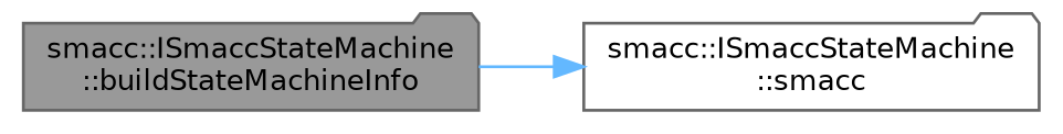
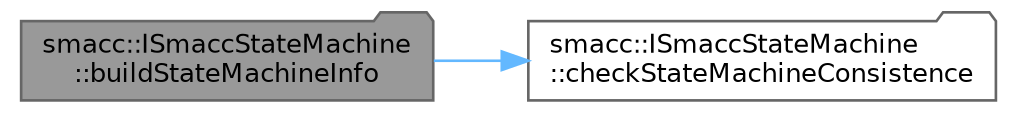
  digraph {
    rankdir=LR
    node [fontname=Helvetica fontsize=10 shape=folder style=filled]
    n1 [color=gray40 fillcolor=grey60 fontcolor=black height=0.2 label="smacc::ISmaccStateMachine\l::buildStateMachineInfo" width=0.4]
-   n2 [color=grey40 fillcolor=white height=0.2 label="smacc::ISmaccStateMachine\l::smacc" width=0.4]
+   n2 [color=grey40 fillcolor=white height=0.2 label="smacc::ISmaccStateMachine\l::checkStateMachineConsistence" width=0.4]
    n1 -> n2 [color=steelblue1 fontname=Helvetica fontsize=10 labelfontname=Helvetica labelfontsize=10 style=solid arrowhead=normal]
  }
